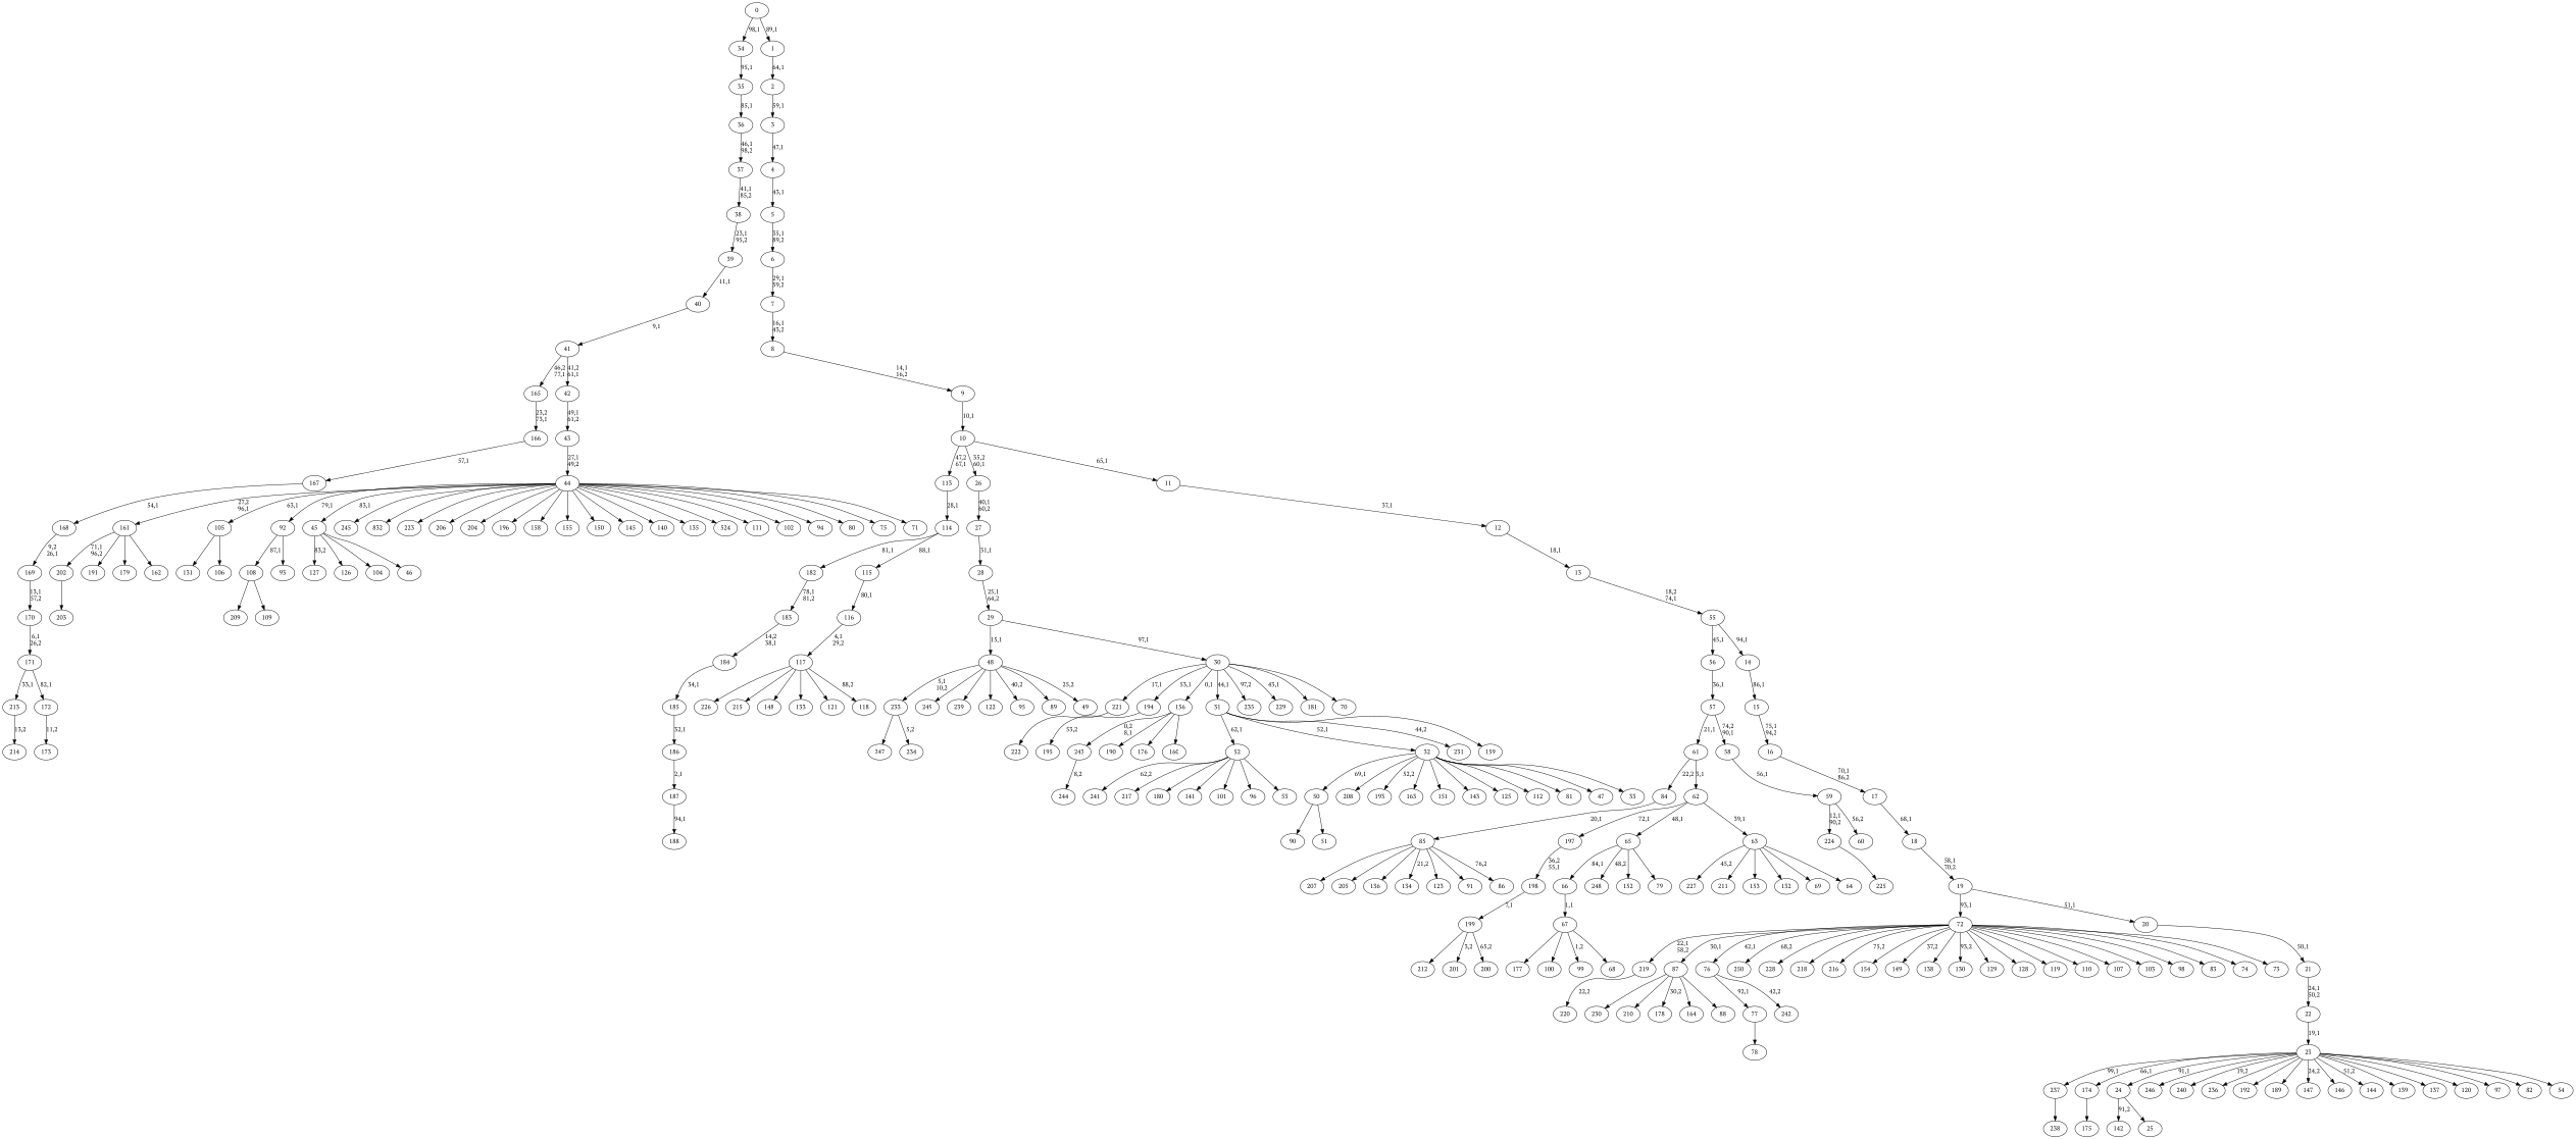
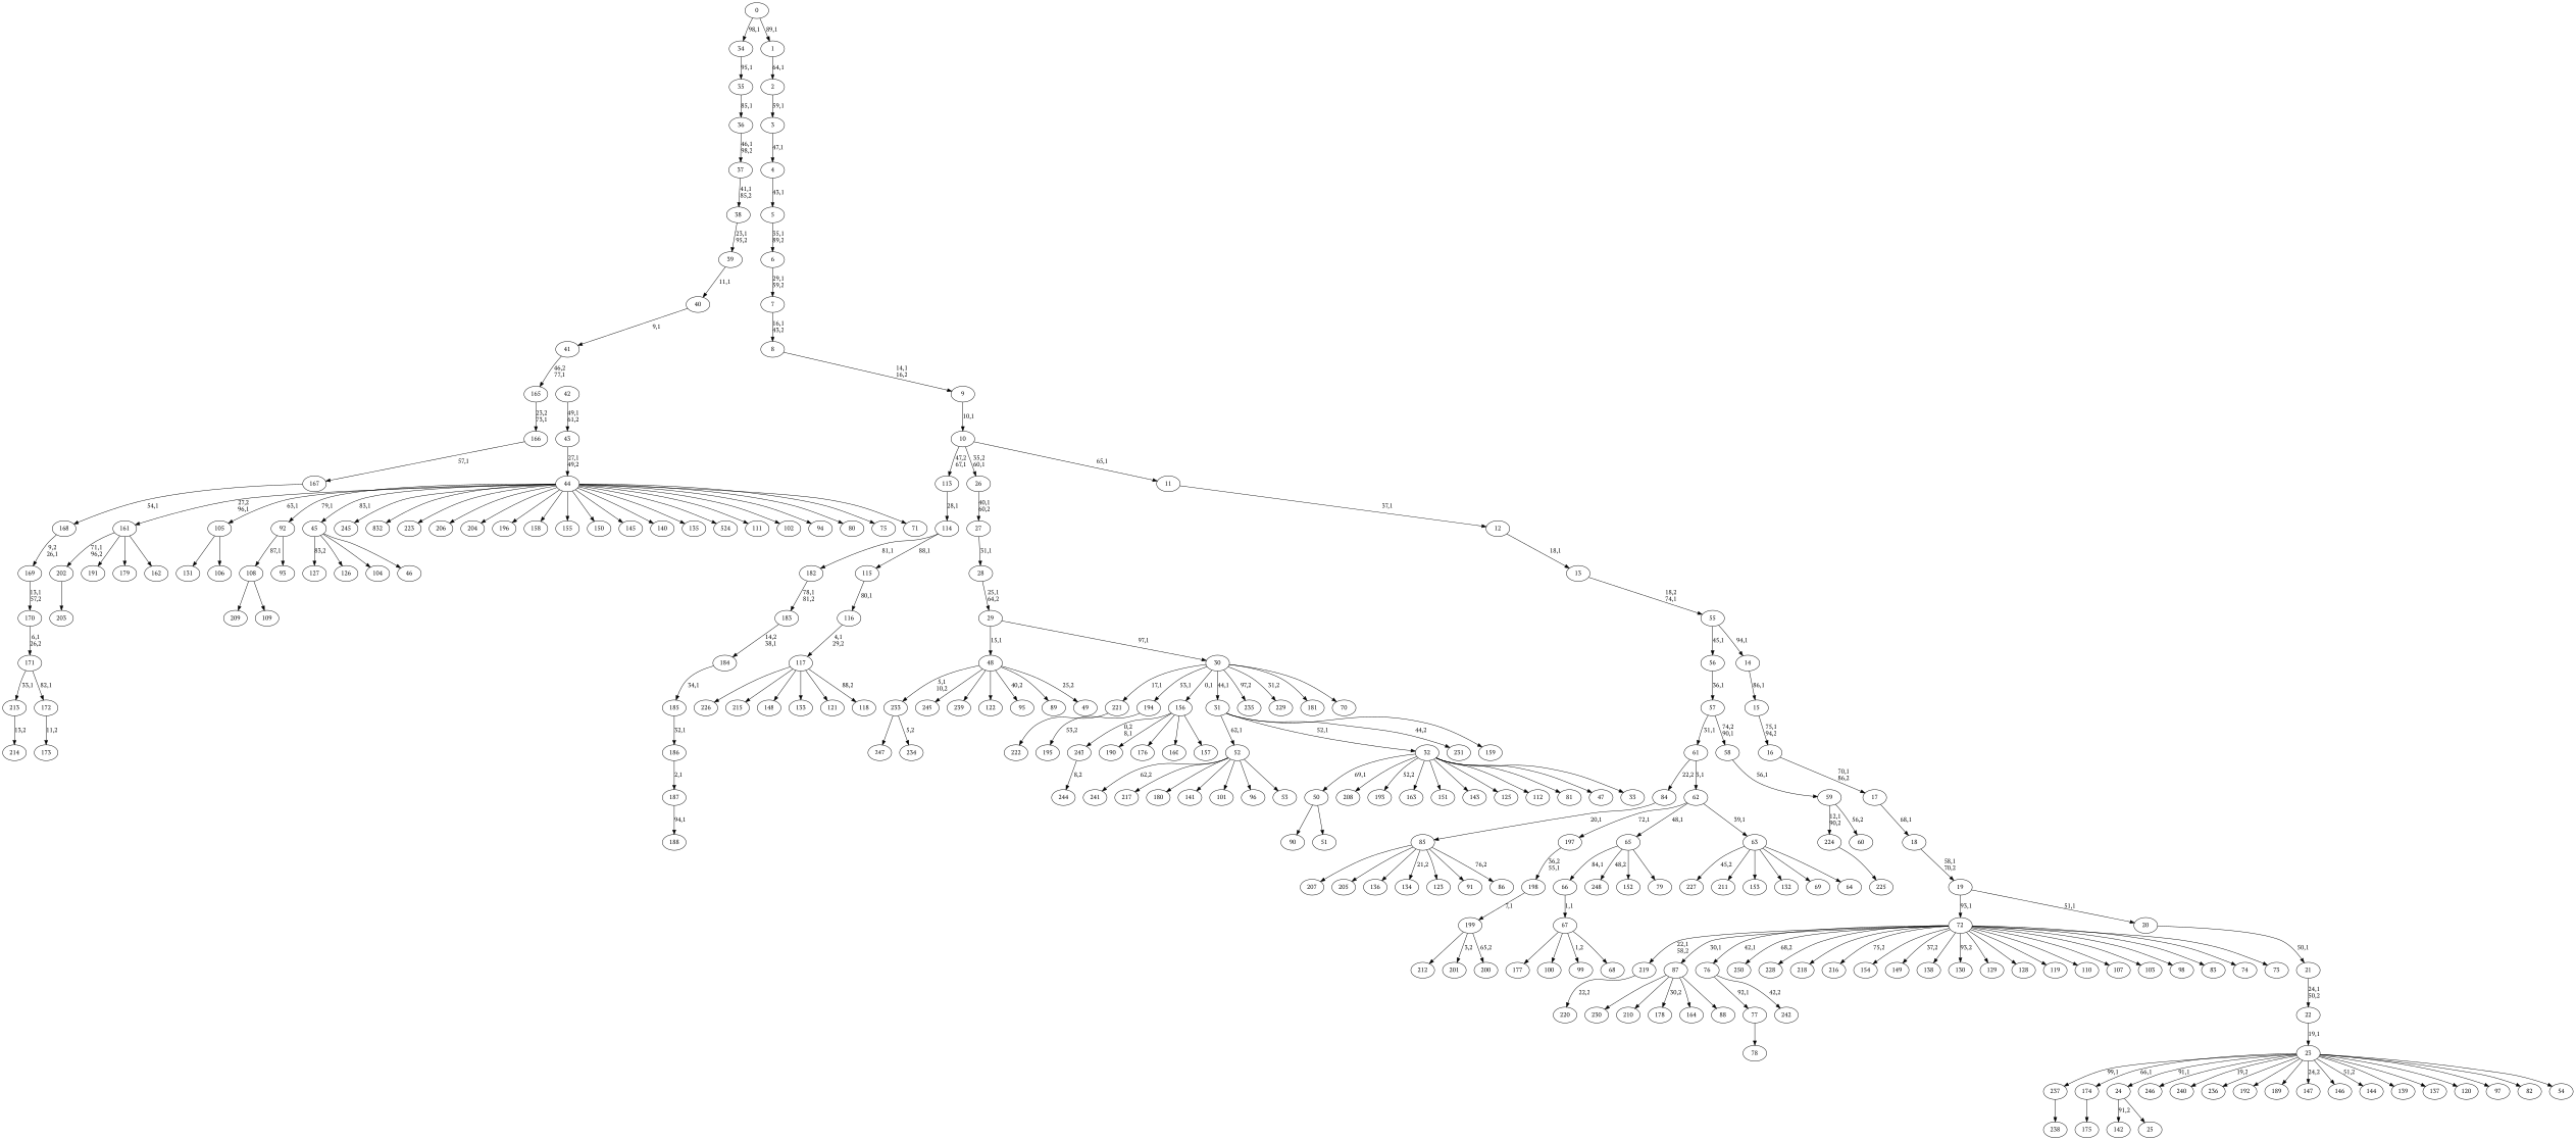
  digraph {
    fontname="PT Serif"
    node [fontname="PT Serif"]
    edge [fontname="PT Serif"]
    243
    244
    237
    238
    233
    247
    234
    224
    225
    221
    222
    219
    220
    213
    214
    202
    203
    199
    212
    201
    200
    198
    197
    194
    195
    187
    188
    186
    185
    184
    183
    182
    174
    175
    172
    173
    171
    170
    169
    168
    167
    166
    165
    161
    191
    179
    162
    156
    190
    176
    160
+   157
    117
    226
    215
    148
    133
    121
    118
    116
    115
    114
    113
    108
    209
    109
    105
    131
    106
    92
    93
    87
    230
    210
    178
    164
    88
    85
    207
    205
    136
    134
    123
    91
    86
    84
    77
    78
    76
    242
    72
    250
    228
    218
    216
    154
    149
    138
    130
    129
    128
    119
    110
    107
    103
    98
    83
    74
    73
    67
    177
    100
    99
    68
    66
    65
    248
    152
    79
    63
    227
    211
    153
    132
    69
    64
    62
    61
    59
    60
    58
    57
    56
    55
    14
    52
    241
    217
    180
    141
    101
    96
    53
    50
    90
    51
    48
    249
    239
    122
    95
    89
    49
    45
    127
    126
    104
    46
    44
    245
    n161 [label=832]
    223
    206
    204
    196
    158
    155
    150
    145
    140
    135
    n172 [label=524]
    111
    102
    94
    80
    75
    71
    43
    42
    41
    40
    39
    38
    37
    36
    35
    34
    32
    208
    193
    163
    151
    143
    125
    112
    81
    47
    33
    31
    231
    159
    30
    235
    229
    181
    70
    29
    28
    27
    26
    24
    142
    25
    23
    246
    240
    236
    192
    189
    147
    146
    144
    139
    137
    120
    97
    82
    54
    22
    21
    20
    19
    18
    17
    16
    15
    13
    12
    11
    10
    9
    8
    7
    6
    5
    4
    3
    2
    1
    0
    243 -> 244 [label="8,2"]
    237 -> 238
    233 -> 247
    233 -> 234 [label="5,2"]
    224 -> 225
    221 -> 222
    219 -> 220 [label="22,2"]
    213 -> 214 [label="13,2"]
    202 -> 203
    199 -> 212
    199 -> 201 [label="3,2"]
    199 -> 200 [label="65,2"]
    198 -> 199 [label="7,1"]
    197 -> 198 [label="36,2\n55,1"]
    194 -> 195 [label="53,2"]
    187 -> 188 [label="94,1"]
    186 -> 187 [label="2,1"]
    185 -> 186 [label="32,1"]
    184 -> 185 [label="34,1"]
    183 -> 184 [label="14,2\n38,1"]
    182 -> 183 [label="78,1\n81,2"]
    174 -> 175
    172 -> 173 [label="11,2"]
    171 -> 213 [label="33,1"]
    171 -> 172 [label="82,1"]
    170 -> 171 [label="6,1\n26,2"]
    169 -> 170 [label="13,1\n57,2"]
    168 -> 169 [label="9,2\n26,1"]
    167 -> 168 [label="54,1"]
    166 -> 167 [label="57,1"]
    165 -> 166 [label="23,2\n73,1"]
    161 -> 202 [label="71,1\n96,2"]
    161 -> 191
    161 -> 179
    161 -> 162
    156 -> 243 [label="0,2\n8,1"]
    156 -> 190
    156 -> 176
    156 -> 160
+   156 -> 157
    117 -> 226
    117 -> 215
    117 -> 148
    117 -> 133
    117 -> 121
    117 -> 118 [label="88,2"]
    116 -> 117 [label="4,1\n29,2"]
    115 -> 116 [label="80,1"]
    114 -> 182 [label="81,1"]
    114 -> 115 [label="88,1"]
    113 -> 114 [label="28,1"]
    108 -> 209
    108 -> 109
    105 -> 131
    105 -> 106
    92 -> 108 [label="87,1"]
    92 -> 93
    87 -> 230
    87 -> 210
    87 -> 178 [label="30,2"]
    87 -> 164
    87 -> 88
    85 -> 207
    85 -> 205
    85 -> 136
    85 -> 134 [label="21,2"]
    85 -> 123
    85 -> 91
    85 -> 86 [label="76,2"]
    84 -> 85 [label="20,1"]
    77 -> 78
    76 -> 77 [label="92,1"]
    76 -> 242 [label="42,2"]
    72 -> 219 [label="22,1\n58,2"]
    72 -> 87 [label="30,1"]
    72 -> 76 [label="42,1"]
    72 -> 250 [label="68,2"]
    72 -> 228
    72 -> 218
    72 -> 216 [label="75,2"]
    72 -> 154
    72 -> 149 [label="37,2"]
    72 -> 138
    72 -> 130 [label="93,2"]
    72 -> 129
    72 -> 128
    72 -> 119
    72 -> 110
    72 -> 107
    72 -> 103
    72 -> 98
    72 -> 83
    72 -> 74
    72 -> 73
    67 -> 177
    67 -> 100
    67 -> 99 [label="1,2"]
    67 -> 68
    66 -> 67 [label="1,1"]
    65 -> 66 [label="84,1"]
    65 -> 248 [label="48,2"]
    65 -> 152
    65 -> 79
    63 -> 227 [label="45,2"]
    63 -> 211
    63 -> 153
    63 -> 132
    63 -> 69
    63 -> 64
    62 -> 197 [label="72,1"]
    62 -> 65 [label="48,1"]
    62 -> 63 [label="39,1"]
    61 -> 84 [label="22,2"]
    61 -> 62 [label="3,1"]
    59 -> 224 [label="12,1\n90,2"]
    59 -> 60 [label="56,2"]
    58 -> 59 [label="56,1"]
-   57 -> 61 [label="21,1"]
+   57 -> 61 [label="31,1"]
    57 -> 58 [label="74,2\n90,1"]
    56 -> 57 [label="36,1"]
    55 -> 56 [label="45,1"]
    55 -> 14 [label="94,1"]
    14 -> 15 [label="86,1"]
    52 -> 241 [label="62,2"]
    52 -> 217
    52 -> 180
    52 -> 141
    52 -> 101
    52 -> 96
    52 -> 53
    50 -> 90
    50 -> 51
    48 -> 233 [label="5,1\n10,2"]
    48 -> 249
    48 -> 239
    48 -> 122
    48 -> 95 [label="40,2"]
    48 -> 89
    48 -> 49 [label="25,2"]
    45 -> 127 [label="83,2"]
    45 -> 126
    45 -> 104
    45 -> 46
    44 -> 161 [label="27,2\n96,1"]
    44 -> 105 [label="63,1"]
    44 -> 92 [label="79,1"]
    44 -> 45 [label="83,1"]
    44 -> 245
    44 -> n161
    44 -> 223
    44 -> 206
    44 -> 204
    44 -> 196
    44 -> 158
    44 -> 155
    44 -> 150
    44 -> 145
    44 -> 140
    44 -> 135
    44 -> n172
    44 -> 111
    44 -> 102
    44 -> 94
    44 -> 80
    44 -> 75
    44 -> 71
    43 -> 44 [label="27,1\n49,2"]
    42 -> 43 [label="49,1\n61,2"]
    41 -> 165 [label="46,2\n77,1"]
-   41 -> 42 [label="41,2\n61,1"]
    40 -> 41 [label="9,1"]
    39 -> 40 [label="11,1"]
    38 -> 39 [label="23,1\n95,2"]
    37 -> 38 [label="41,1\n85,2"]
    36 -> 37 [label="46,1\n98,2"]
    35 -> 36 [label="85,1"]
    34 -> 35 [label="95,1"]
    32 -> 50 [label="69,1"]
    32 -> 208
    32 -> 193 [label="52,2"]
    32 -> 163
    32 -> 151
    32 -> 143
    32 -> 125
    32 -> 112
    32 -> 81
    32 -> 47
    32 -> 33
    31 -> 52 [label="62,1"]
    31 -> 32 [label="52,1"]
    31 -> 231 [label="44,2"]
    31 -> 159
    30 -> 221 [label="17,1"]
    30 -> 194 [label="53,1"]
    30 -> 156 [label="0,1"]
    30 -> 31 [label="44,1"]
    30 -> 235 [label="97,2"]
-   30 -> 229 [label="43,1"]
+   30 -> 229 [label="31,2"]
    30 -> 181
    30 -> 70
    29 -> 48 [label="15,1"]
    29 -> 30 [label="97,1"]
    28 -> 29 [label="25,1\n64,2"]
    27 -> 28 [label="31,1"]
    26 -> 27 [label="40,1\n60,2"]
    24 -> 142 [label="91,2"]
    24 -> 25
    23 -> 237 [label="99,1"]
    23 -> 174 [label="66,1"]
    23 -> 24 [label="91,1"]
    23 -> 246
    23 -> 240 [label="19,2"]
    23 -> 236
    23 -> 192
    23 -> 189
    23 -> 147 [label="24,2"]
    23 -> 146
    23 -> 144 [label="51,2"]
    23 -> 139
    23 -> 137
    23 -> 120
    23 -> 97
    23 -> 82
    23 -> 54
    22 -> 23 [label="19,1"]
    21 -> 22 [label="24,1\n50,2"]
    20 -> 21 [label="50,1"]
    19 -> 72 [label="93,1"]
    19 -> 20 [label="51,1"]
    18 -> 19 [label="58,1\n70,2"]
    17 -> 18 [label="68,1"]
    16 -> 17 [label="70,1\n86,2"]
    15 -> 16 [label="75,1\n94,2"]
    13 -> 55 [label="18,2\n74,1"]
    12 -> 13 [label="18,1"]
    11 -> 12 [label="37,1"]
    10 -> 113 [label="47,2\n67,1"]
    10 -> 26 [label="35,2\n60,1"]
    10 -> 11 [label="65,1"]
    9 -> 10 [label="10,1"]
    8 -> 9 [label="14,1\n16,2"]
    7 -> 8 [label="16,1\n43,2"]
    6 -> 7 [label="29,1\n59,2"]
    5 -> 6 [label="35,1\n89,2"]
    4 -> 5 [label="43,1"]
    3 -> 4 [label="47,1"]
    2 -> 3 [label="59,1"]
    1 -> 2 [label="64,1"]
    0 -> 34 [label="98,1"]
    0 -> 1 [label="89,1"]
  }
